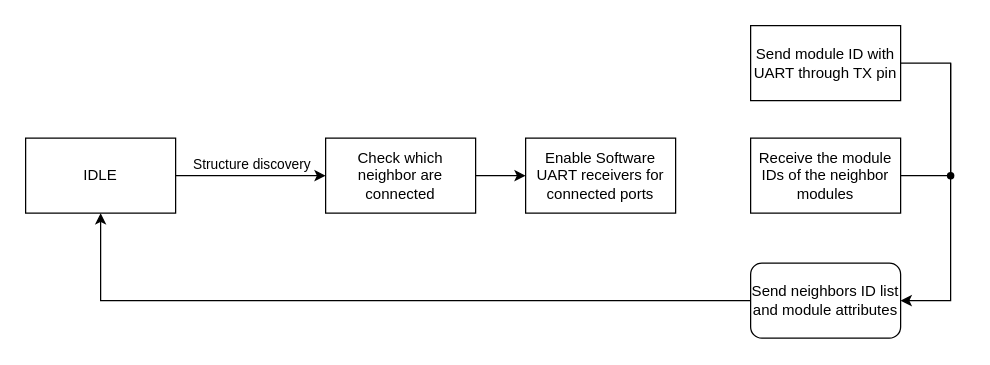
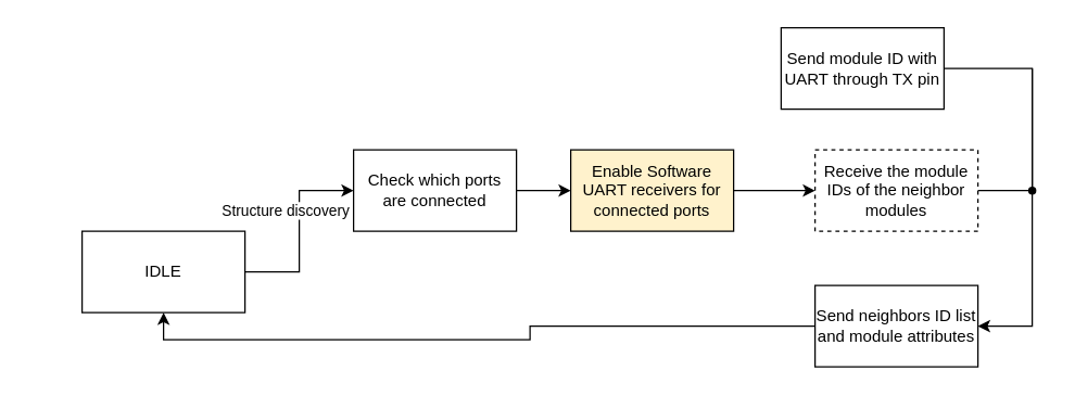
  <mxCell id="0" />
  <mxCell id="1" parent="0" />
  <mxCell id="2" style="edgeStyle=orthogonalEdgeStyle;rounded=0;orthogonalLoop=1;jettySize=auto;html=1;entryX=0;entryY=0.5;entryDx=0;entryDy=0;" edge="1" parent="1" source="4" target="10"><mxGeometry relative="1" as="geometry" /></mxCell>
  <mxCell id="3" value="Structure discovery" style="edgeLabel;html=1;align=center;verticalAlign=middle;resizable=0;points=[];" vertex="1" connectable="0" parent="2"><mxGeometry x="0.125" y="3" relative="1" as="geometry"><mxPoint x="-8" y="-7" as="offset" /></mxGeometry></mxCell>
- <mxCell id="4" value="IDLE" style="rounded=0;whiteSpace=wrap;html=1;" vertex="1" parent="1"><mxGeometry x="20" y="110" width="120" height="60" as="geometry" /></mxCell>
- <mxCell id="6" value="Enable Software UART receivers for connected ports" style="rounded=0;whiteSpace=wrap;html=1;" vertex="1" parent="1"><mxGeometry x="420" y="110" width="120" height="60" as="geometry" /></mxCell>
+ <mxCell id="4" value="IDLE" style="rounded=0;whiteSpace=wrap;html=1;" vertex="1" parent="1"><mxGeometry x="60" y="170" width="120" height="60" as="geometry" /></mxCell>
+ <mxCell id="5" style="edgeStyle=orthogonalEdgeStyle;rounded=0;orthogonalLoop=1;jettySize=auto;html=1;entryX=0;entryY=0.5;entryDx=0;entryDy=0;" edge="1" parent="1" source="6" target="11"><mxGeometry relative="1" as="geometry" /></mxCell>
+ <mxCell id="6" value="Enable Software UART receivers for connected ports" style="rounded=0;whiteSpace=wrap;html=1;fillColor=#fff2cc;" vertex="1" parent="1"><mxGeometry x="420" y="110" width="120" height="60" as="geometry" /></mxCell>
  <mxCell id="7" style="edgeStyle=orthogonalEdgeStyle;rounded=0;orthogonalLoop=1;jettySize=auto;html=1;entryX=1;entryY=0.5;entryDx=0;entryDy=0;" edge="1" parent="1" source="15" target="13"><mxGeometry relative="1" as="geometry"><Array as="points"><mxPoint x="760" y="50" /><mxPoint x="760" y="230" /></Array></mxGeometry></mxCell>
- <mxCell id="8" value="Send module ID with UART through TX pin" style="rounded=0;whiteSpace=wrap;html=1;" vertex="1" parent="1"><mxGeometry x="600" y="20" width="120" height="60" as="geometry" /></mxCell>
+ <mxCell id="8" value="Send module ID with UART through TX pin" style="rounded=0;whiteSpace=wrap;html=1;" vertex="1" parent="1"><mxGeometry x="575" y="20" width="120" height="60" as="geometry" /></mxCell>
  <mxCell id="9" style="edgeStyle=orthogonalEdgeStyle;rounded=0;orthogonalLoop=1;jettySize=auto;html=1;entryX=0;entryY=0.5;entryDx=0;entryDy=0;" edge="1" parent="1" source="10" target="6"><mxGeometry relative="1" as="geometry" /></mxCell>
- <mxCell id="10" value="Check which neighbor are connected" style="rounded=0;whiteSpace=wrap;html=1;" vertex="1" parent="1"><mxGeometry x="260" y="110" width="120" height="60" as="geometry" /></mxCell>
- <mxCell id="11" value="Receive the module IDs of the neighbor modules" style="rounded=0;whiteSpace=wrap;html=1;" vertex="1" parent="1"><mxGeometry x="600" y="110" width="120" height="60" as="geometry" /></mxCell>
+ <mxCell id="10" value="Check which ports are connected" style="rounded=0;whiteSpace=wrap;html=1;" vertex="1" parent="1"><mxGeometry x="260" y="110" width="120" height="60" as="geometry" /></mxCell>
+ <mxCell id="11" value="Receive the module IDs of the neighbor modules" style="rounded=0;whiteSpace=wrap;html=1;dashed=1;" vertex="1" parent="1"><mxGeometry x="600" y="110" width="120" height="60" as="geometry" /></mxCell>
  <mxCell id="12" style="edgeStyle=orthogonalEdgeStyle;rounded=0;orthogonalLoop=1;jettySize=auto;html=1;entryX=0.5;entryY=1;entryDx=0;entryDy=0;" edge="1" parent="1" source="13" target="4"><mxGeometry relative="1" as="geometry" /></mxCell>
- <mxCell id="13" value="Send neighbors ID list and module attributes" style="whiteSpace=wrap;html=1;rounded=1;" vertex="1" parent="1"><mxGeometry x="600" y="210" width="120" height="60" as="geometry" /></mxCell>
+ <mxCell id="13" value="Send neighbors ID list and module attributes" style="rounded=0;whiteSpace=wrap;html=1;" vertex="1" parent="1"><mxGeometry x="600" y="210" width="120" height="60" as="geometry" /></mxCell>
  <mxCell id="14" value="" style="edgeStyle=orthogonalEdgeStyle;rounded=0;orthogonalLoop=1;jettySize=auto;html=1;entryDx=0;entryDy=0;startArrow=none;startFill=0;endArrow=none;endFill=0;" edge="1" parent="1" source="8" target="15"><mxGeometry relative="1" as="geometry"><mxPoint x="720" y="50" as="sourcePoint" /><mxPoint x="720" y="230" as="targetPoint" /><Array as="points" /></mxGeometry></mxCell>
  <mxCell id="15" value="" style="shape=waypoint;sketch=0;fillStyle=solid;size=6;pointerEvents=1;points=[];fillColor=none;resizable=0;rotatable=0;perimeter=centerPerimeter;snapToPoint=1;" vertex="1" parent="1"><mxGeometry x="750" y="130" width="20" height="20" as="geometry" /></mxCell>
  <mxCell id="16" style="edgeStyle=orthogonalEdgeStyle;rounded=0;orthogonalLoop=1;jettySize=auto;html=1;entryX=0.45;entryY=0.55;entryDx=0;entryDy=0;entryPerimeter=0;startArrow=none;startFill=0;endArrow=none;endFill=0;" edge="1" parent="1" source="11" target="15"><mxGeometry relative="1" as="geometry" /></mxCell>
